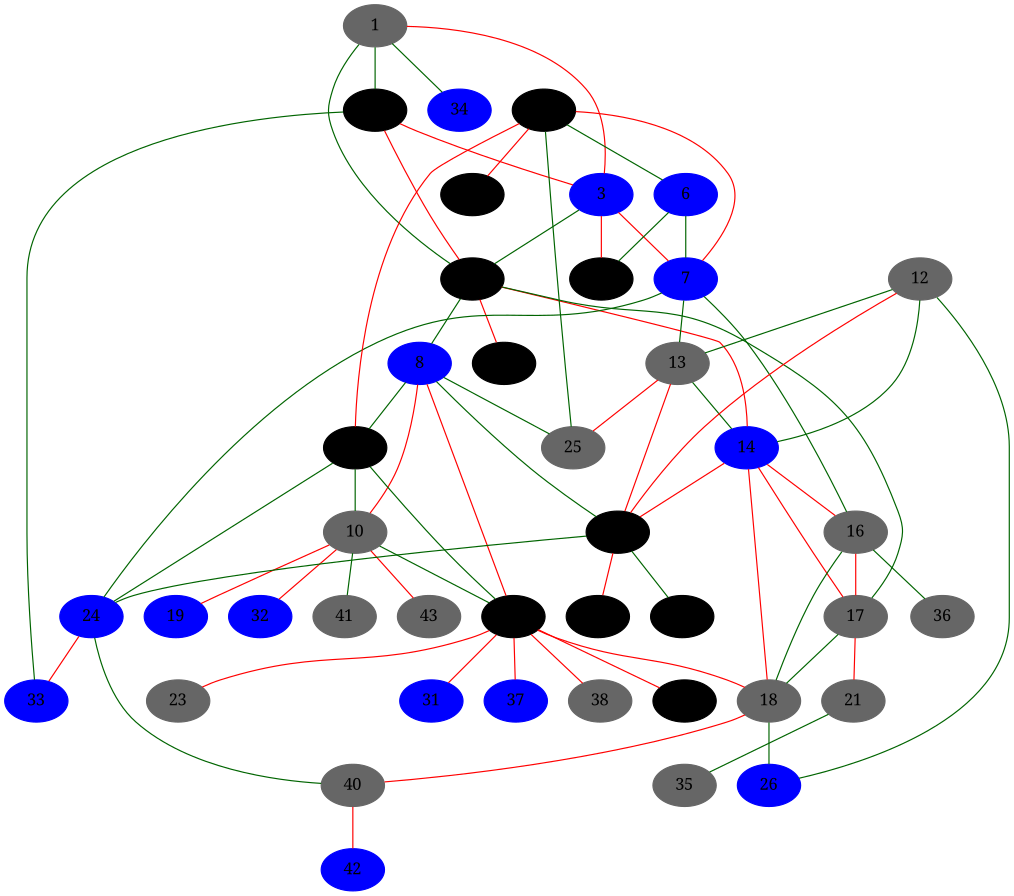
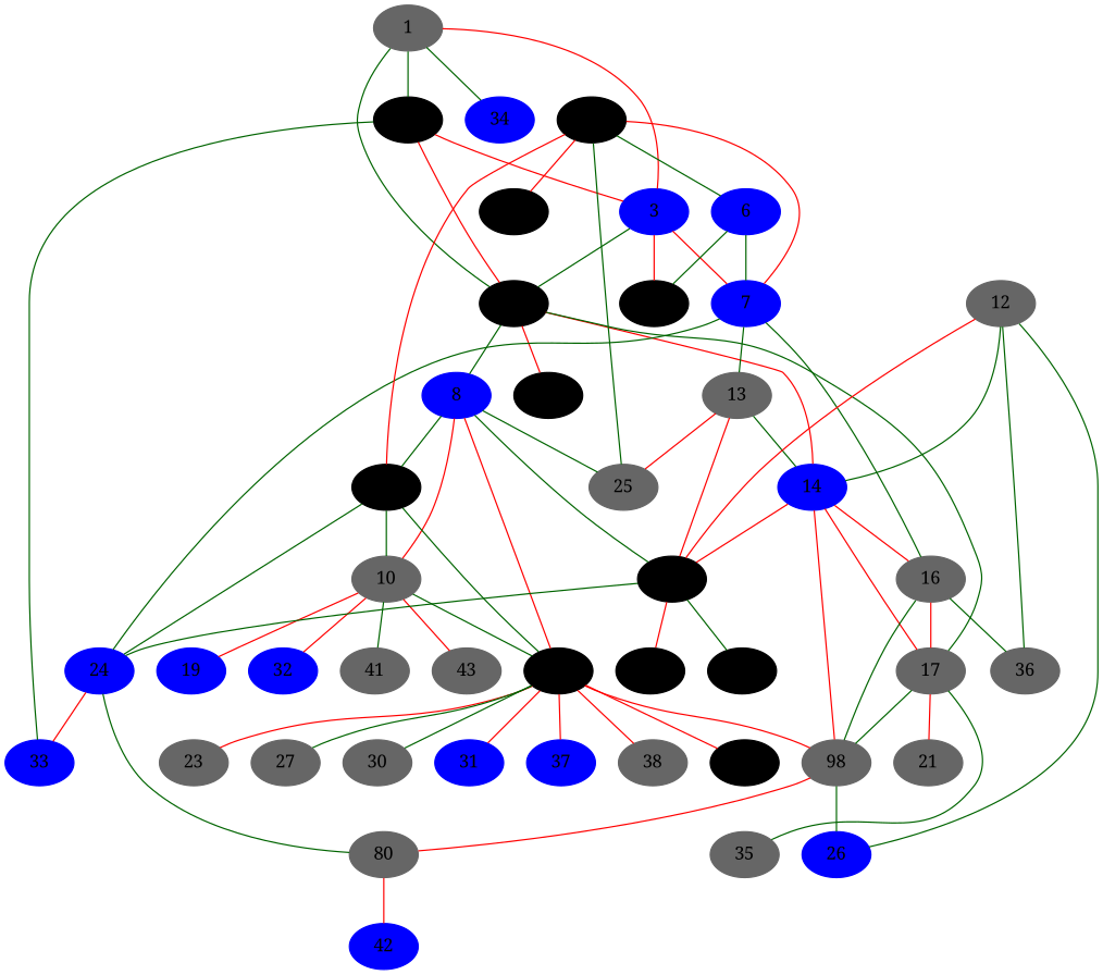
  graph {
    fontname="Noto Serif"
    node [color=gray40 fontname="Noto Serif" style=filled]
    edge [color=darkgreen fontname="Noto Serif" weight=1.0]
    2 [color=black]
    1
    3 [color=blue]
    4 [color=black]
    34 [color=blue]
    33 [color=blue]
    7 [color=blue]
    39 [color=black]
    8 [color=blue]
    14 [color=blue]
    17
    29 [color=black]
    13
    16
    24 [color=blue]
    9 [color=black]
    25
    10
    11 [color=black]
    15 [color=black]
-   18
+   18 [label=98]
    21
    5 [color=black]
    6 [color=blue]
    28 [color=black]
    36
-   40
+   40 [label=80]
    19 [color=blue]
    32 [color=blue]
    41
    43
    23
+   27
+   30
    31 [color=blue]
    37 [color=blue]
    38
    44 [color=black]
    20 [color=black]
    22 [color=black]
    26 [color=blue]
    12
    35
    42 [color=blue]
    2 -- 3 [color=red]
    2 -- 4 [color=red]
    2 -- 33
    1 -- 2 [weight=4.0]
    1 -- 3 [color=red]
    1 -- 4
    1 -- 34
    3 -- 4
    3 -- 7 [color=red]
    3 -- 39 [color=red]
    4 -- 8
    4 -- 14 [color=red]
    4 -- 17
    4 -- 29 [color=red weight=2.0]
    7 -- 13
    7 -- 16
    7 -- 24 [weight=3.0]
    8 -- 9
    8 -- 25
    8 -- 10 [color=red]
    8 -- 11 [color=red]
    8 -- 15
    14 -- 17 [color=red]
    14 -- 16 [color=red]
    14 -- 15 [color=red]
    14 -- 18 [color=red weight=2.0]
    17 -- 18
    17 -- 21 [color=red]
    13 -- 14
    13 -- 25 [color=red]
    13 -- 15 [color=red]
    16 -- 17 [color=red]
    16 -- 18
    16 -- 36
    24 -- 33 [color=red]
    24 -- 40
    9 -- 24
    9 -- 10
    9 -- 11 [weight=2.0]
    10 -- 11
    10 -- 19 [color=red]
    10 -- 32 [color=red]
    10 -- 41
    10 -- 43 [color=red]
    11 -- 18 [color=red]
    11 -- 23 [color=red]
+   11 -- 27
+   11 -- 30
    11 -- 31 [color=red]
    11 -- 37 [color=red]
    11 -- 38 [color=red]
    11 -- 44 [color=red]
    15 -- 24
    15 -- 20 [color=red weight=2.0]
    15 -- 22
    18 -- 40 [color=red]
    18 -- 26 [weight=6.0]
-   21 -- 35
+   17 -- 35
    5 -- 7 [color=red weight=2.0]
    5 -- 9 [color=red weight=2.0]
    5 -- 25
    5 -- 6 [weight=2.0]
    5 -- 28 [color=red]
    6 -- 7
    6 -- 39
    40 -- 42 [color=red]
    12 -- 14
-   12 -- 13
+   12 -- 36
    12 -- 15 [color=red]
    12 -- 26
  }
